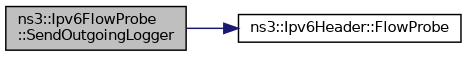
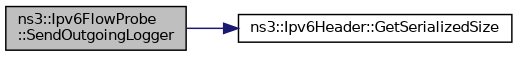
  digraph {
    rankdir=LR
    node [color=black fontname=Helvetica fontsize=10 shape=record style=filled]
    n1 [fillcolor=grey75 fontcolor=black height=0.2 label="ns3::Ipv6FlowProbe\l::SendOutgoingLogger" width=0.4]
-   n2 [fillcolor=white height=0.2 label="ns3::Ipv6Header::FlowProbe" width=0.4]
+   n2 [fillcolor=white height=0.2 label="ns3::Ipv6Header::GetSerializedSize" width=0.4]
    n1 -> n2 [color=midnightblue fontname=Helvetica fontsize=10 labelfontname=Helvetica labelfontsize=10 style=solid]
  }
